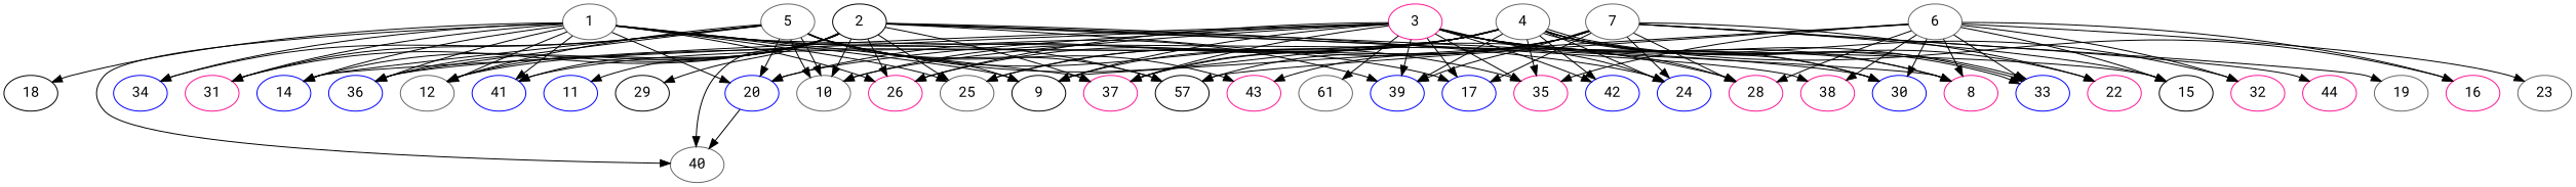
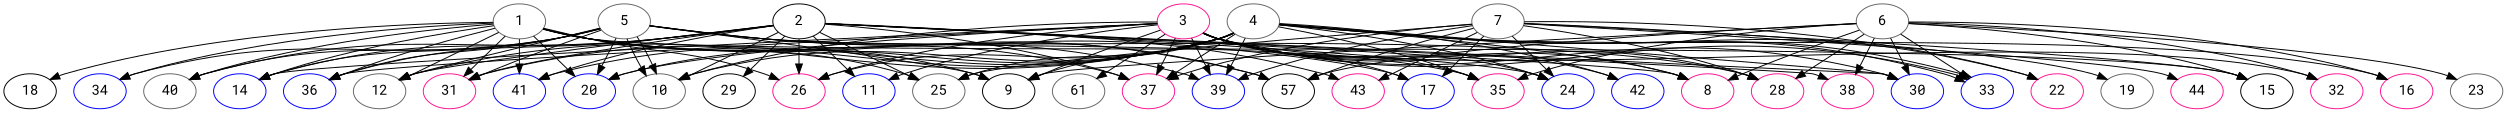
  digraph {
    fontname="Roboto Mono"
    node [alpha=0.07 color=deeppink fontname="Roboto Mono"]
    edge [fontname="Roboto Mono"]
    1 [color=gray40 expect_size=525136417059718464]
    9 [color=black expect_size=1753858235117402880]
    12 [alpha=0.06 color=gray40 expect_size=2930689913963577856]
    14 [alpha=0.08 color=blue expect_size=1226328342397390]
    15 [alpha=0.13 color=black expect_size=1652143638438667]
    18 [alpha=0.03 color=black expect_size=4550739388181353]
    20 [color=blue expect_size=1307155639216765927424]
    25 [alpha=0.06 color=gray40 expect_size=566502546262398]
    26 [alpha=0.18 expect_size=3723247901439164416]
    n10 [alpha=0.05 color=black expect_size=243669678205960192000 label=57]
    31 [alpha=0.13 expect_size=37221186125600432]
    34 [alpha=0.04 color=blue expect_size=1814979411743557632]
    36 [alpha=0.01 color=blue expect_size=1991511154731515904000]
    37 [alpha=0.00 expect_size=511043523048936308736]
    39 [alpha=0.03 color=blue expect_size=231508524544814]
    40 [alpha=0.12 color=gray40 expect_size=50213993684311640]
    41 [alpha=0.08 color=blue expect_size=25409048111248020]
    2 [alpha=0.05 color=black expect_size=574660599553659008]
    8 [alpha=0.18 expect_size=22200445629264744]
    10 [alpha=0.17 color=gray40 expect_size=18944860224487424000]
    11 [alpha=0.03 color=blue expect_size=742420263318001280]
    17 [color=blue expect_size=163764569157740480]
    24 [alpha=0.02 color=blue expect_size=19168102931499436]
    29 [alpha=0.02 color=black expect_size=63595048455076072]
    30 [alpha=0.04 color=blue expect_size=7720067690276433]
    38 [alpha=0.02 expect_size=3971595634284700]
    3 [alpha=0.17 expect_size=898604393295935616]
    n28 [alpha=0.09 color=gray40 expect_size=219488219349953024 label=61]
    28 [alpha=0.01 expect_size=848882636423168000000]
    32 [alpha=0.03 expect_size=9249603415952330]
    33 [alpha=0.11 color=blue expect_size=308086696619016192000]
    35 [expect_size=391673298237959232]
    42 [color=blue expect_size=997312373319988224]
    4 [alpha=0.10 color=gray40 expect_size=229667626576982784]
    16 [alpha=0.14 expect_size=31264808317278788]
    22 [alpha=0.01 expect_size=2037793386660980850688]
    5 [alpha=0.18 color=gray40 expect_size=8479515018475462]
    43 [alpha=0.13 expect_size=1728148050539010304]
    6 [color=gray40 expect_size=495885857960000]
    23 [alpha=0.12 color=gray40 expect_size=18972255812331004]
    7 [alpha=0.02 color=gray40 expect_size=4782512426009522]
    19 [alpha=0.16 color=gray40 expect_size=46217082469851824]
    44 [alpha=0.12 expect_size=3043663531246656]
    1 -> 9
    1 -> 12
    1 -> 14
    1 -> 15
    1 -> 18
    1 -> 20
    1 -> 25
    1 -> 26
    1 -> n10
    1 -> 31
    1 -> 34
    1 -> 36
    1 -> 37
    1 -> 39
    1 -> 40
    1 -> 41
    2 -> 12
    2 -> 14
    2 -> 25
    2 -> 26
    2 -> 31
    2 -> 36
    2 -> 37
    2 -> 40
    2 -> 41
    2 -> 8
    2 -> 10
    2 -> 11
    2 -> 17
    2 -> 24
    2 -> 29
    2 -> 30
    2 -> 38
    3 -> 9
    3 -> 14
    3 -> 20
    3 -> 26
    3 -> 36
    3 -> 37
    3 -> 39
    3 -> 8
    3 -> 10
+   3 -> 11
    3 -> 17
    3 -> 24
    3 -> 30
    3 -> n28
    3 -> 28
    3 -> 32
    3 -> 33
    3 -> 35
    3 -> 42
    4 -> 9
    4 -> 12
    4 -> 20
    4 -> 25
    4 -> 26
+   4 -> 31
    4 -> 37
    4 -> 39
    4 -> 41
    4 -> 8
    4 -> 10
    4 -> 24
    4 -> 30
    4 -> 33
    4 -> 33
    4 -> 35
    4 -> 42
    4 -> 16
    4 -> 22
    5 -> 9
    5 -> 12
    5 -> 14
    5 -> 20
    5 -> n10
    5 -> 31
    5 -> 34
    5 -> 36
-   20 -> 40
+   5 -> 40
    5 -> 10
    5 -> 10
    5 -> 28
    5 -> 35
    5 -> 43
    6 -> 9
    6 -> 15
    6 -> n10
    6 -> 8
    6 -> 30
    6 -> 38
    6 -> 28
    6 -> 32
    6 -> 33
    6 -> 35
    6 -> 16
    6 -> 23
    7 -> 15
    7 -> 25
    7 -> n10
    7 -> 37
    7 -> 39
    7 -> 17
    7 -> 24
    7 -> 28
    7 -> 22
    7 -> 43
    7 -> 19
    7 -> 44
  }
